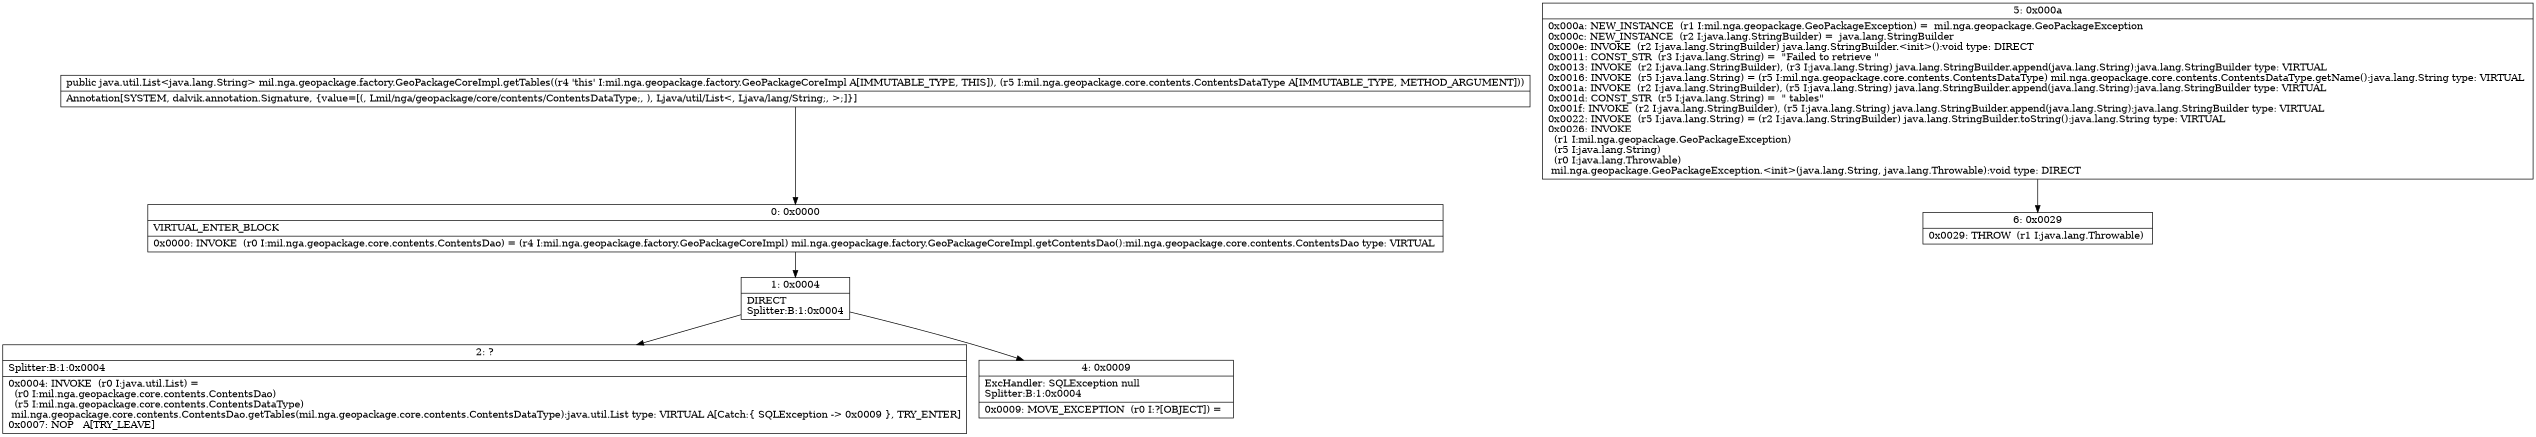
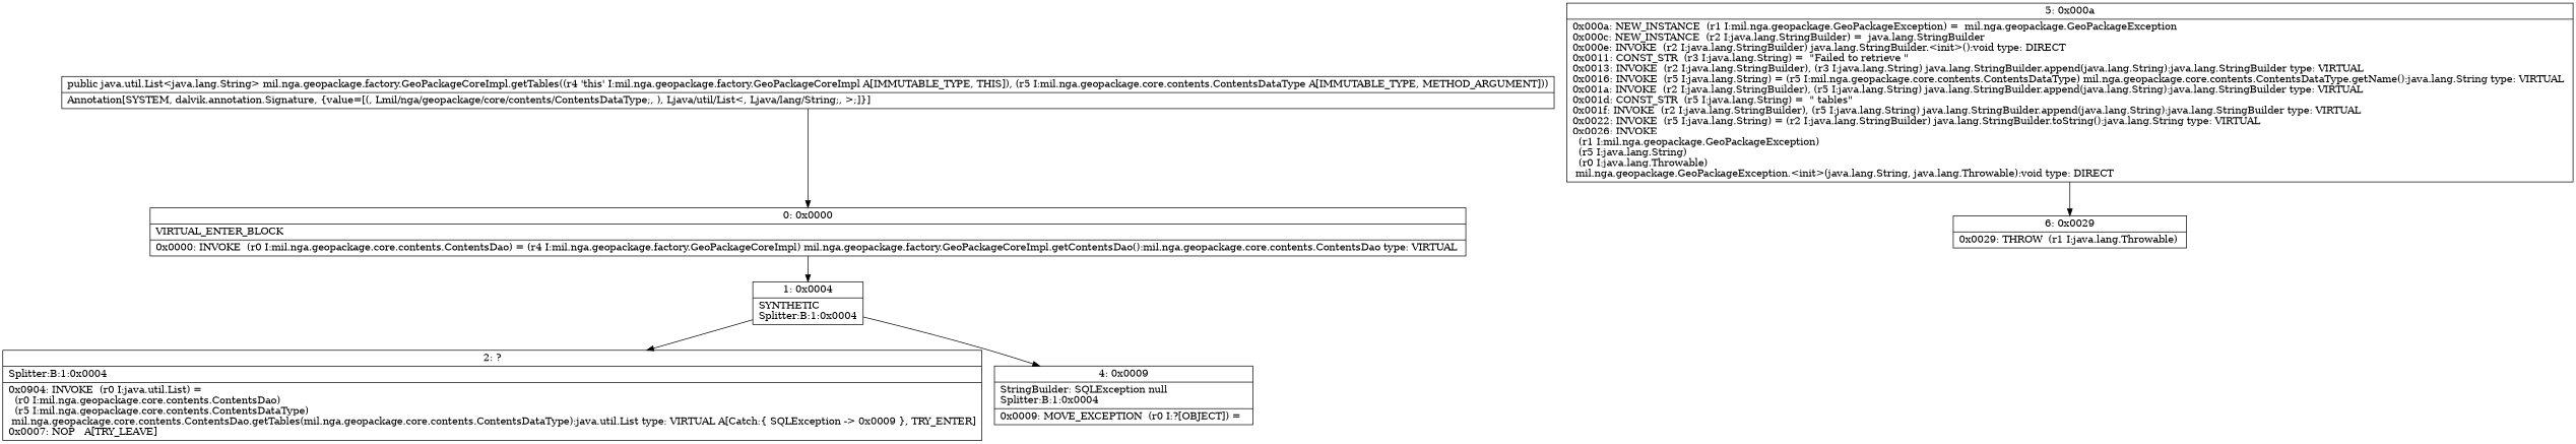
  digraph {
    node [shape=record]
    n1 [label="{0\:\ 0x0000|VIRTUAL_ENTER_BLOCK\l|0x0000: INVOKE  (r0 I:mil.nga.geopackage.core.contents.ContentsDao) = (r4 I:mil.nga.geopackage.factory.GeoPackageCoreImpl) mil.nga.geopackage.factory.GeoPackageCoreImpl.getContentsDao():mil.nga.geopackage.core.contents.ContentsDao type: VIRTUAL \l}"]
-   n2 [label="{1\:\ 0x0004|DIRECT\lSplitter:B:1:0x0004\l}"]
-   n3 [label="{2\:\ ?|Splitter:B:1:0x0004\l|0x0004: INVOKE  (r0 I:java.util.List) = \l  (r0 I:mil.nga.geopackage.core.contents.ContentsDao)\l  (r5 I:mil.nga.geopackage.core.contents.ContentsDataType)\l mil.nga.geopackage.core.contents.ContentsDao.getTables(mil.nga.geopackage.core.contents.ContentsDataType):java.util.List type: VIRTUAL A[Catch:\{ SQLException \-\> 0x0009 \}, TRY_ENTER]\l0x0007: NOP   A[TRY_LEAVE]\l}"]
-   n4 [label="{4\:\ 0x0009|ExcHandler: SQLException null\lSplitter:B:1:0x0004\l|0x0009: MOVE_EXCEPTION  (r0 I:?[OBJECT]) =  \l}"]
+   n2 [label="{1\:\ 0x0004|SYNTHETIC\lSplitter:B:1:0x0004\l}"]
+   n3 [label="{2\:\ ?|Splitter:B:1:0x0004\l|0x0904: INVOKE  (r0 I:java.util.List) = \l  (r0 I:mil.nga.geopackage.core.contents.ContentsDao)\l  (r5 I:mil.nga.geopackage.core.contents.ContentsDataType)\l mil.nga.geopackage.core.contents.ContentsDao.getTables(mil.nga.geopackage.core.contents.ContentsDataType):java.util.List type: VIRTUAL A[Catch:\{ SQLException \-\> 0x0009 \}, TRY_ENTER]\l0x0007: NOP   A[TRY_LEAVE]\l}"]
+   n4 [label="{4\:\ 0x0009|StringBuilder: SQLException null\lSplitter:B:1:0x0004\l|0x0009: MOVE_EXCEPTION  (r0 I:?[OBJECT]) =  \l}"]
    n5 [label="{5\:\ 0x000a|0x000a: NEW_INSTANCE  (r1 I:mil.nga.geopackage.GeoPackageException) =  mil.nga.geopackage.GeoPackageException \l0x000c: NEW_INSTANCE  (r2 I:java.lang.StringBuilder) =  java.lang.StringBuilder \l0x000e: INVOKE  (r2 I:java.lang.StringBuilder) java.lang.StringBuilder.\<init\>():void type: DIRECT \l0x0011: CONST_STR  (r3 I:java.lang.String) =  \"Failed to retrieve \" \l0x0013: INVOKE  (r2 I:java.lang.StringBuilder), (r3 I:java.lang.String) java.lang.StringBuilder.append(java.lang.String):java.lang.StringBuilder type: VIRTUAL \l0x0016: INVOKE  (r5 I:java.lang.String) = (r5 I:mil.nga.geopackage.core.contents.ContentsDataType) mil.nga.geopackage.core.contents.ContentsDataType.getName():java.lang.String type: VIRTUAL \l0x001a: INVOKE  (r2 I:java.lang.StringBuilder), (r5 I:java.lang.String) java.lang.StringBuilder.append(java.lang.String):java.lang.StringBuilder type: VIRTUAL \l0x001d: CONST_STR  (r5 I:java.lang.String) =  \" tables\" \l0x001f: INVOKE  (r2 I:java.lang.StringBuilder), (r5 I:java.lang.String) java.lang.StringBuilder.append(java.lang.String):java.lang.StringBuilder type: VIRTUAL \l0x0022: INVOKE  (r5 I:java.lang.String) = (r2 I:java.lang.StringBuilder) java.lang.StringBuilder.toString():java.lang.String type: VIRTUAL \l0x0026: INVOKE  \l  (r1 I:mil.nga.geopackage.GeoPackageException)\l  (r5 I:java.lang.String)\l  (r0 I:java.lang.Throwable)\l mil.nga.geopackage.GeoPackageException.\<init\>(java.lang.String, java.lang.Throwable):void type: DIRECT \l}"]
    n6 [label="{6\:\ 0x0029|0x0029: THROW  (r1 I:java.lang.Throwable) \l}"]
    n7 [label="{public java.util.List\<java.lang.String\> mil.nga.geopackage.factory.GeoPackageCoreImpl.getTables((r4 'this' I:mil.nga.geopackage.factory.GeoPackageCoreImpl A[IMMUTABLE_TYPE, THIS]), (r5 I:mil.nga.geopackage.core.contents.ContentsDataType A[IMMUTABLE_TYPE, METHOD_ARGUMENT]))  | Annotation[SYSTEM, dalvik.annotation.Signature, \{value=[(, Lmil\/nga\/geopackage\/core\/contents\/ContentsDataType;, ), Ljava\/util\/List\<, Ljava\/lang\/String;, \>;]\}]\l}"]
    n1 -> n2
    n2 -> n3
    n2 -> n4
    n5 -> n6
    n7 -> n1
  }
